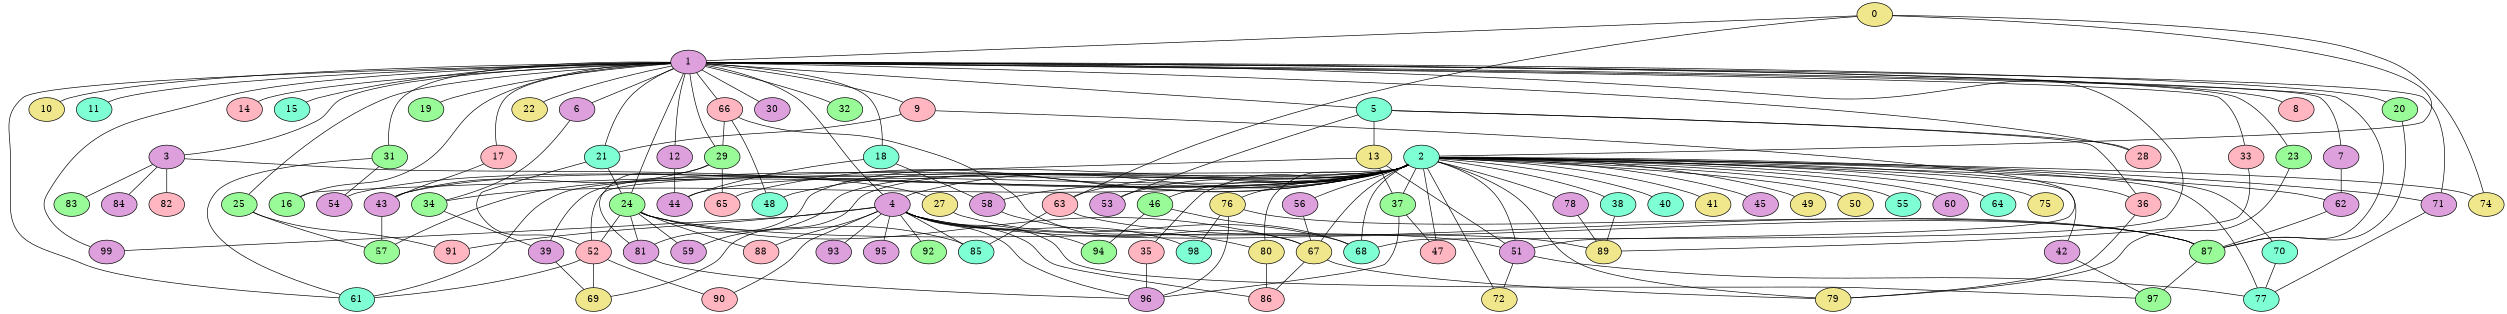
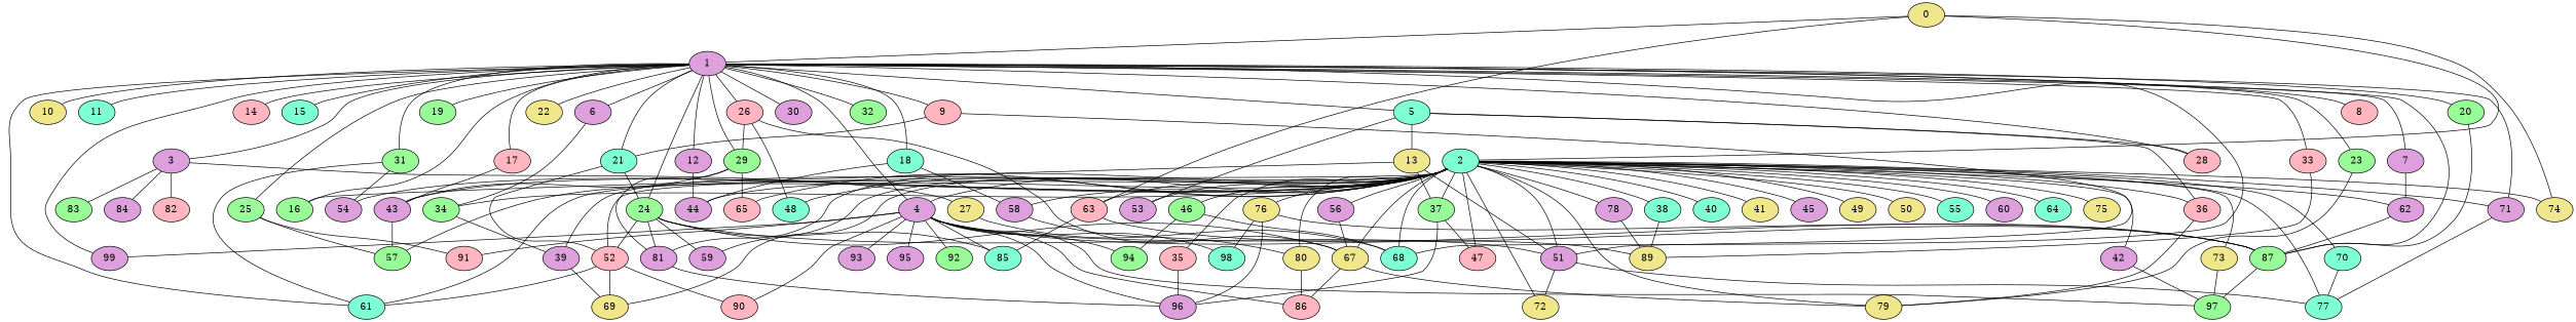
  graph {
    node [fillcolor=plum style=filled]
    0 [fillcolor=khaki]
    1
    2 [fillcolor=aquamarine]
    74 [fillcolor=khaki]
    63 [fillcolor=lightpink]
    3
    4
    5 [fillcolor=aquamarine]
    6
    7
    8 [fillcolor=lightpink]
    9 [fillcolor=lightpink]
    10 [fillcolor=khaki]
    11 [fillcolor=aquamarine]
    12
    14 [fillcolor=lightpink]
    15 [fillcolor=aquamarine]
    16 [fillcolor=palegreen]
    17 [fillcolor=lightpink]
    18 [fillcolor=aquamarine]
    19 [fillcolor=palegreen]
    20 [fillcolor=palegreen]
    21 [fillcolor=aquamarine]
    22 [fillcolor=khaki]
    23 [fillcolor=palegreen]
    24 [fillcolor=palegreen]
    25 [fillcolor=palegreen]
-   26 [fillcolor=lightpink label=66]
+   26 [fillcolor=lightpink]
    28 [fillcolor=lightpink]
    29 [fillcolor=palegreen]
    30
    31 [fillcolor=palegreen]
    32 [fillcolor=palegreen]
    33 [fillcolor=lightpink]
    68 [fillcolor=aquamarine]
    99
    71
    87 [fillcolor=palegreen]
    61 [fillcolor=aquamarine]
    34 [fillcolor=palegreen]
    35 [fillcolor=lightpink]
    36 [fillcolor=lightpink]
    37 [fillcolor=palegreen]
    38 [fillcolor=aquamarine]
    39
    40 [fillcolor=aquamarine]
    41 [fillcolor=khaki]
    42
    43
    44
    45
    46 [fillcolor=palegreen]
    47 [fillcolor=lightpink]
    48 [fillcolor=aquamarine]
    49 [fillcolor=khaki]
    50 [fillcolor=khaki]
    51
    52 [fillcolor=lightpink]
    53
    54
    55 [fillcolor=aquamarine]
    56
    57 [fillcolor=palegreen]
    58
    59
    60
    62
    64 [fillcolor=aquamarine]
    65 [fillcolor=lightpink]
    67 [fillcolor=khaki]
    69 [fillcolor=khaki]
    70 [fillcolor=aquamarine]
    72 [fillcolor=khaki]
+   73 [fillcolor=khaki]
    75 [fillcolor=khaki]
    76 [fillcolor=khaki]
    77 [fillcolor=aquamarine]
    78
    79 [fillcolor=khaki]
    80 [fillcolor=khaki]
    81
    85 [fillcolor=aquamarine]
    27 [fillcolor=khaki]
    82 [fillcolor=lightpink]
    83 [fillcolor=palegreen]
    84
    96
    98 [fillcolor=aquamarine]
    97 [fillcolor=palegreen]
    86 [fillcolor=lightpink]
-   88 [fillcolor=lightpink]
    89 [fillcolor=khaki]
    90 [fillcolor=lightpink]
    91 [fillcolor=lightpink]
    92 [fillcolor=palegreen]
    93
    94 [fillcolor=palegreen]
    95
    13 [fillcolor=khaki]
    0 -- 1
    0 -- 2
    0 -- 74
    0 -- 63
    1 -- 3
    1 -- 4
    1 -- 5
    1 -- 6
    1 -- 7
    1 -- 8
    1 -- 9
    1 -- 10
    1 -- 11
    1 -- 12
    1 -- 14
    1 -- 15
    1 -- 16
    1 -- 17
    1 -- 18
    1 -- 19
    1 -- 20
    1 -- 21
    1 -- 22
    1 -- 23
    1 -- 24
    1 -- 25
    1 -- 26
    1 -- 28
    1 -- 29
    1 -- 30
    1 -- 31
    1 -- 32
    1 -- 33
    1 -- 68
    1 -- 99
    1 -- 71
    1 -- 87
    1 -- 61
    2 -- 74
    2 -- 63
    2 -- 4
    2 -- 68
    2 -- 71
    2 -- 61
    2 -- 34
    2 -- 35
    2 -- 36
    2 -- 37
    2 -- 38
    2 -- 39
    2 -- 40
    2 -- 41
    2 -- 42
    2 -- 43
    2 -- 44
    2 -- 45
    2 -- 46
    2 -- 47
    2 -- 48
    2 -- 49
    2 -- 50
    2 -- 51
    2 -- 52
    2 -- 53
    2 -- 54
    2 -- 55
    2 -- 56
    2 -- 57
    2 -- 58
    2 -- 59
    2 -- 60
    2 -- 62
    2 -- 64
    2 -- 65
    2 -- 67
    2 -- 69
    2 -- 70
    2 -- 72
+   2 -- 73
    2 -- 75
    2 -- 76
    2 -- 77
    2 -- 78
    2 -- 79
    2 -- 80
    2 -- 81
    63 -- 87
    63 -- 85
    3 -- 27
    3 -- 82
    3 -- 83
    3 -- 84
    4 -- 99
    4 -- 87
    4 -- 85
    4 -- 96
    4 -- 98
    4 -- 97
    4 -- 86
-   4 -- 88
    4 -- 89
    4 -- 90
    4 -- 91
    4 -- 92
    4 -- 93
    4 -- 94
    4 -- 95
    5 -- 28
    5 -- 36
    5 -- 53
    5 -- 13
    6 -- 34
    7 -- 62
    9 -- 21
    9 -- 51
    12 -- 44
    17 -- 43
    18 -- 44
    18 -- 58
    20 -- 87
    21 -- 24
    21 -- 52
    23 -- 79
    24 -- 51
    24 -- 52
    24 -- 59
    24 -- 67
    24 -- 81
    24 -- 85
-   24 -- 88
    25 -- 57
    25 -- 91
    26 -- 29
    26 -- 48
    26 -- 67
    29 -- 43
    29 -- 65
    29 -- 81
    31 -- 61
    31 -- 54
    33 -- 89
    71 -- 77
    87 -- 97
    34 -- 39
    35 -- 96
    36 -- 79
    37 -- 47
    37 -- 96
    38 -- 89
    39 -- 69
    42 -- 97
    43 -- 57
    46 -- 68
    46 -- 94
    51 -- 72
    51 -- 77
    52 -- 61
    52 -- 69
    52 -- 90
    56 -- 67
    58 -- 80
    62 -- 87
    67 -- 79
    67 -- 86
    70 -- 77
+   73 -- 97
    76 -- 87
    76 -- 96
    76 -- 98
    78 -- 89
    80 -- 86
    81 -- 96
    27 -- 68
    13 -- 16
    13 -- 37
    13 -- 51
  }
